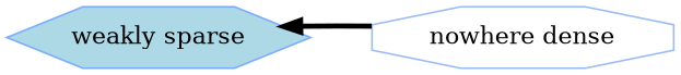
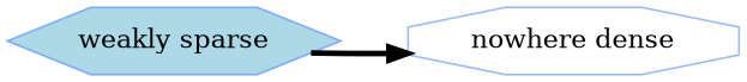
  digraph {
    rankdir=LR
    node [style=filled]
    n1 [color="#78acff" label="weakly sparse" shape=hexagon fillcolor=lightblue]
    n2 [color="#99bcf8" label="nowhere dense" shape=octagon fillcolor=white]
-   n2 -> n1 [decorate=true lblstyle="above, sloped" penwidth=3.0 weight=100]
+   n1 -> n2 [decorate=true lblstyle="above, sloped" penwidth=3.0 weight=100]
  }
